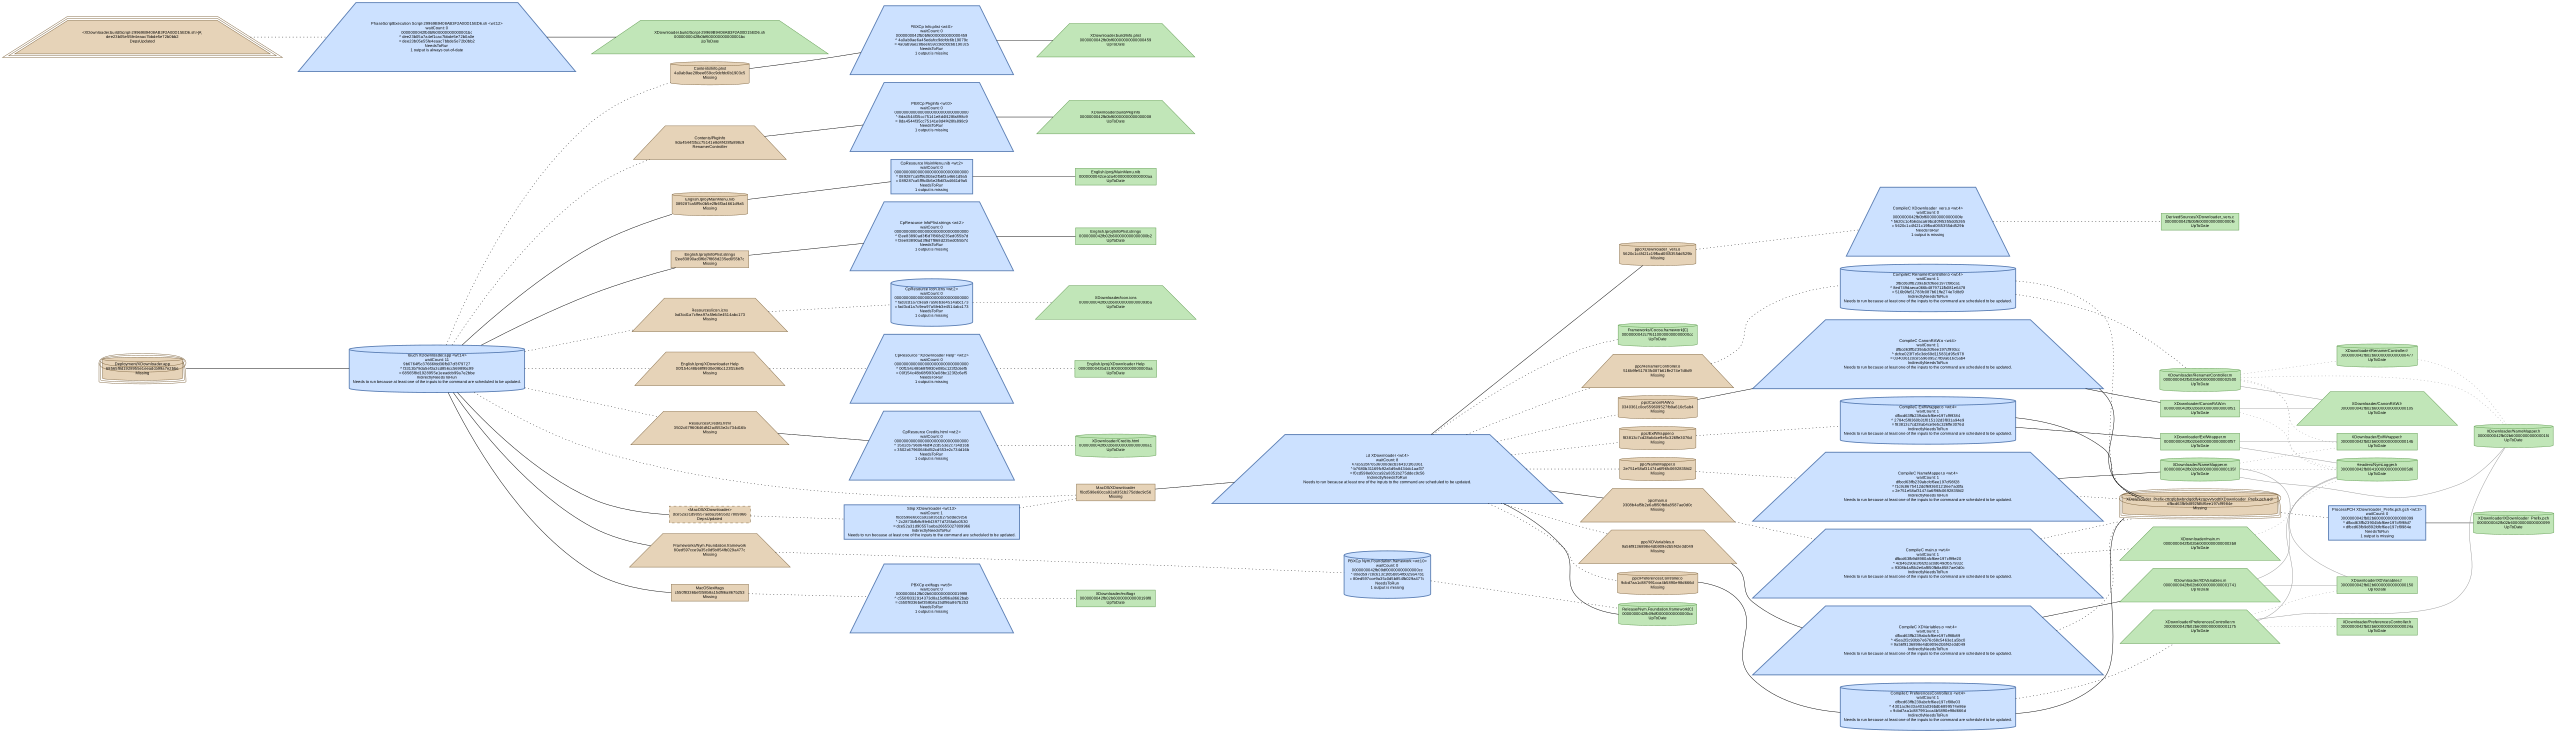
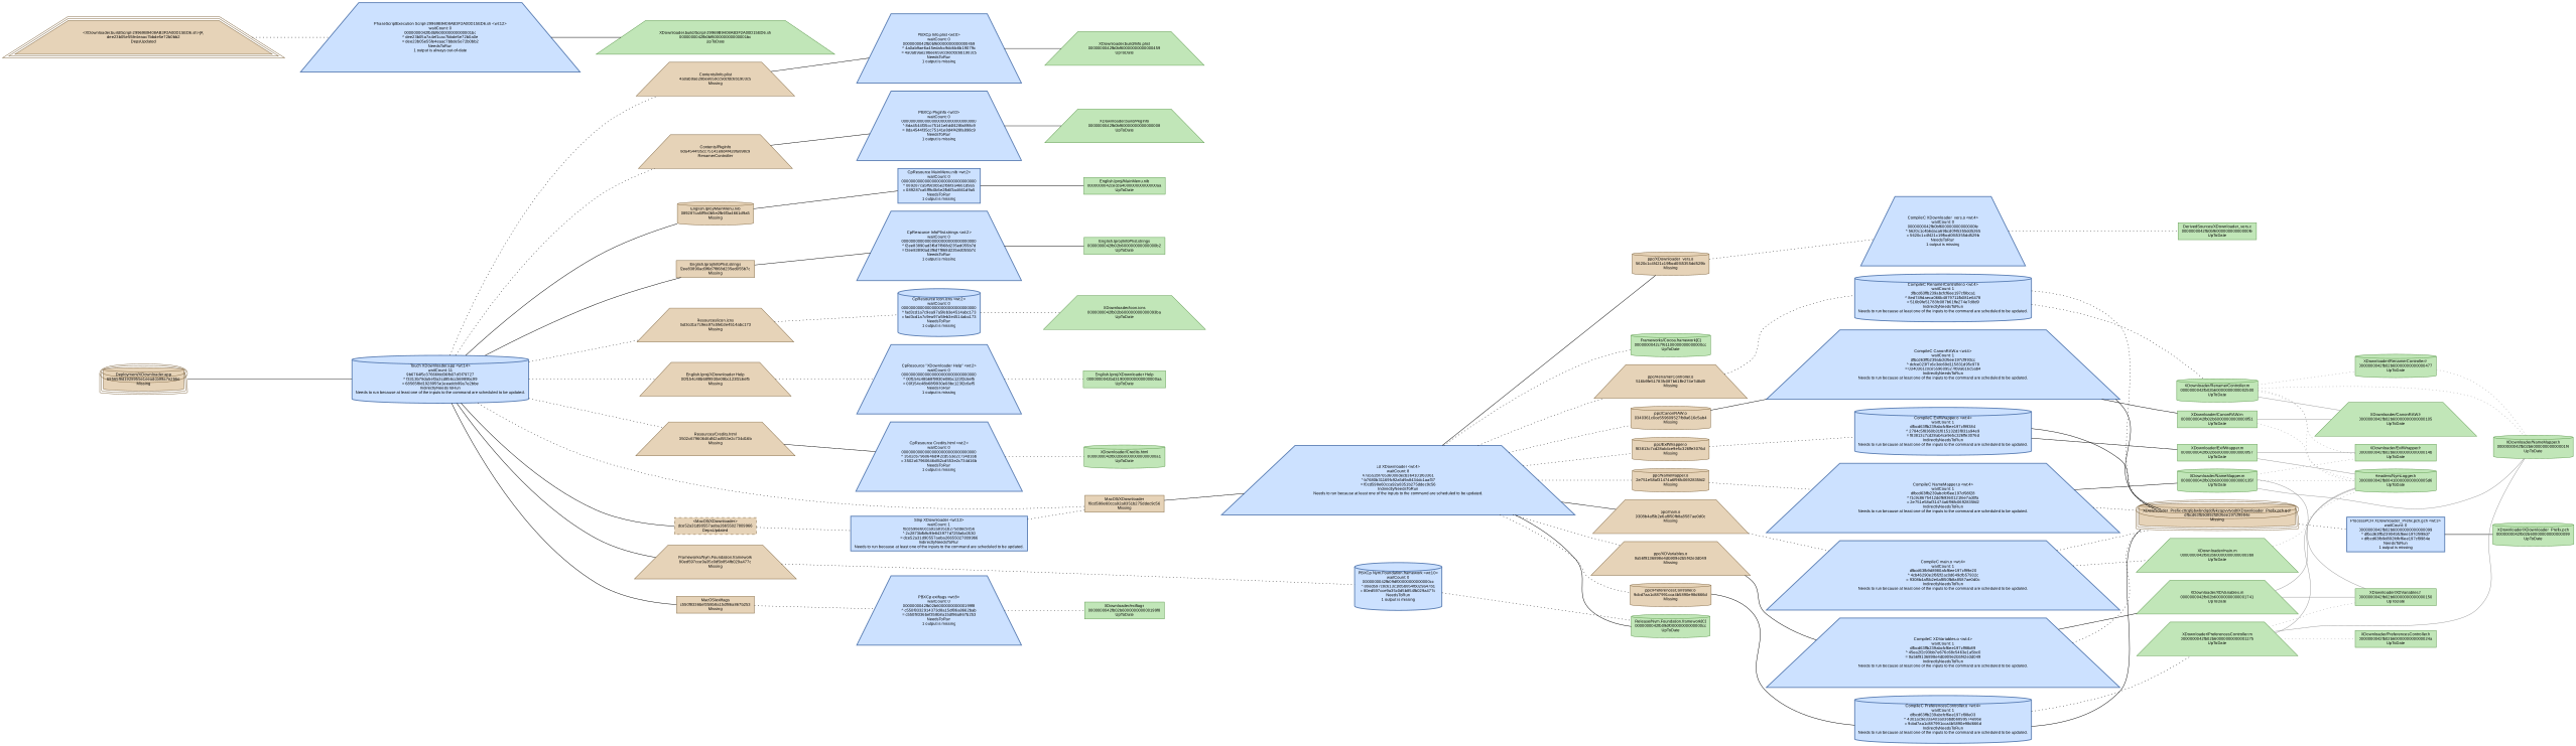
  digraph {
    concentrate=false
    fontname="Liberation Sans"
    rankdir=LR
    node [color="0.3 0.5 0.6" fillcolor="0.3 0.2 0.9" fontname="Liberation Sans" fontsize=9 shape=trapezium style=filled]
    edge [arrowhead=none arrowtail=normal color=black fontname="Liberation Sans" style=dotted]
    n1 [color="0.1 0.5 0.5" fillcolor="0.1 0.2 0.9" label="Deployment/XDownloader.app\n68565f8d1928955e1eeadcb99a7e2bbe\nMissing" peripheries=3 shape=cylinder]
    n2 [color="0.6 0.5 0.7" fillcolor="0.6 0.2 1.0" label="Touch XDownloader.app <wt:14>\nwaitCount: 11\n9b6764f5c37666fdd36fb07cf3f79727\n^ f3313b78da5ef3a3cd856cc56989bc99\n= 68565f8d1928955e1eeadcb99a7e2bbe\nIndirectlyNeedsToRun\nNeeds to run because at least one of the inputs to the command are scheduled to be updated." shape=cylinder style="filled,bold"]
-   n3 [color="0.1 0.5 0.5" fillcolor="0.1 0.2 0.9" label="Contents/Info.plist\n4a0ab9ae28bee659cc9dcfdc6b1903c5\nMissing" shape=cylinder]
+   n3 [color="0.1 0.5 0.5" fillcolor="0.1 0.2 0.9" label="Contents/Info.plist\n4a0ab9ae28bee659cc9dcfdc6b1903c5\nMissing"]
    n4 [color="0.1 0.5 0.5" fillcolor="0.1 0.2 0.9" label="Contents/PkgInfo\n8da4544f35cc75141e8d4f428fa898c9\nRenamerController"]
    n5 [color="0.1 0.5 0.5" fillcolor="0.1 0.2 0.9" label="English.lproj/MainMenu.nib\n089287ca5ff9c0b5e2fb6f3a4661d9a5\nMissing" shape=cylinder]
    n6 [color="0.1 0.5 0.5" fillcolor="0.1 0.2 0.9" label="English.lproj/InfoPlist.strings\nf2ee83890ad3f6d7f868d235ed055b7d\nMissing" shape=box]
    n7 [color="0.1 0.5 0.5" fillcolor="0.1 0.2 0.9" label="Resources/icon.icns\nfad3cd1a7c9ea97a5feb3e4514abc173\nMissing"]
    n8 [color="0.1 0.5 0.5" fillcolor="0.1 0.2 0.9" label="English.lproj/XDownloader Help\n00f154c48b68f9930e08bc123f2c6ef5\nMissing"]
    n9 [color="0.1 0.5 0.5" fillcolor="0.1 0.2 0.9" label="Resources/Credits.html\n3502c67960646df42cd553e2c734d16b\nMissing"]
    n10 [color="0.1 0.5 0.5" fillcolor="0.1 0.2 0.9" label="MacOS/XDownloader\nf0cd598e60cca92a8351b275ddec9c56\nMissing" shape=box]
    n11 [color="0.1 0.5 0.5" fillcolor="0.1 0.2 0.9" label="MacOS/exiftags\nc550f8336bef358b8a15df86a867b253\nMissing" shape=box]
    n12 [color="0.1 0.5 0.5" fillcolor="0.1 0.2 0.9" label="Frameworks/Nym.Foundation.framework\n80ed597cce9a35c0d5b854fb029a477d\nMissing"]
    n13 [color="0.1 0.5 0.5" fillcolor="0.1 0.2 0.9" label="<MacOS/XDownloader>\ndce52a31d90557aeba26655027809966\nDepsUpdated" shape=box style="filled,dashed"]
    n14 [color="0.6 0.5 0.7" fillcolor="0.6 0.2 1.0" label="PBXCp Info.plist <wt:0>\nwaitCount: 0\n0000000042fb0bf60000000000000459\n^ 4a0ab9ae6a45edafcc9dcfdc6b19079c\n= 4a0ab9ae28bee659cc9dcfdc6b1903c5\nNeedsToRun\n1 output is missing" style="filled,bold"]
    n15 [label="XDownloader.build/Info.plist\n0000000042fb0bf60000000000000459\nUpToDate"]
    n16 [color="0.6 0.5 0.7" fillcolor="0.6 0.2 1.0" label="PBXCp PkgInfo <wt:0>\nwaitCount: 0\n00000000000000000000000000000000\n^ 8da4544f35cc75141e8d4f428fa898c9\n= 8da4544f35cc75141e8d4f428fa898c9\nNeedsToRun\n1 output is missing" style="filled,bold"]
    n17 [label="XDownloader.build/PkgInfo\n0000000042fb0bf60000000000000008\nUpToDate"]
    n18 [color="0.6 0.5 0.7" fillcolor="0.6 0.2 1.0" label="CpResource MainMenu.nib <wt:2>\nwaitCount: 0\n00000000000000000000000000000000\n^ 089287ca5ff9c0b5e2fb6f3a4661d9a5\n= 089287ca5ff9c0b5e2fb6f3a4661d9a5\nNeedsToRun\n1 output is missing" shape=box style="filled,bold"]
    n19 [label="English.lproj/MainMenu.nib\n0000000042cecda400000000000000aa\nUpToDate" shape=box]
    n20 [color="0.6 0.5 0.7" fillcolor="0.6 0.2 1.0" label="CpResource InfoPlist.strings <wt:2>\nwaitCount: 0\n00000000000000000000000000000000\n^ f2ee83890ad3f6d7f868d235ed055b7d\n= f2ee83890ad3f6d7f868d235ed055b7d\nNeedsToRun\n1 output is missing" style="filled,bold"]
    n21 [label="English.lproj/InfoPlist.strings\n0000000042fb02b600000000000000b2\nUpToDate" shape=box]
    n22 [color="0.6 0.5 0.7" fillcolor="0.6 0.2 1.0" label="CpResource icon.icns <wt:2>\nwaitCount: 0\n00000000000000000000000000000000\n^ fad3cd1a7c9ea97a5feb3e4514abc173\n= fad3cd1a7c9ea97a5feb3e4514abc173\nNeedsToRun\n1 output is missing" shape=cylinder style="filled,bold"]
    n23 [label="XDownloader/icon.icns\n0000000042fb02b600000000000093ba\nUpToDate"]
    n24 [color="0.6 0.5 0.7" fillcolor="0.6 0.2 1.0" label="CpResource \"XDownloader Help\" <wt:2>\nwaitCount: 0\n00000000000000000000000000000000\n^ 00f154c48b68f9930e08bc123f2c6ef5\n= 00f154c48b68f9930e08bc123f2c6ef5\nNeedsToRun\n1 output is missing" style="filled,bold"]
    n25 [label="English.lproj/XDownloader Help\n0000000042bd319000000000000000aa\nUpToDate" shape=box]
    n26 [color="0.6 0.5 0.7" fillcolor="0.6 0.2 1.0" label="CpResource Credits.html <wt:2>\nwaitCount: 0\n00000000000000000000000000000000\n^ 3502c67960646df42cd553e2c734d16b\n= 3502c67960646df42cd553e2c734d16b\nNeedsToRun\n1 output is missing" style="filled,bold"]
    n27 [label="XDownloader/Credits.html\n0000000042fb02b600000000000000a1\nUpToDate" shape=cylinder]
    n28 [color="0.1 0.5 0.5" fillcolor="0.1 0.2 0.9" label="ppc/main.o\n9308b4af5b2e6af850fb8a8587ae0d0c\nMissing"]
    n29 [color="0.6 0.5 0.7" fillcolor="0.6 0.2 1.0" label="CompileC main.o <wt:4>\nwaitCount: 1\ndfbcd63fb9d8980afcf6ee197cf99e20\n^ 4cb46290e2f6f2f2ac0d649cfb57932c\n= 9308b4af5b2e6af850fb8a8587ae0d0c\nIndirectlyNeedsToRun\nNeeds to run because at least one of the inputs to the command are scheduled to be updated." style="filled,bold"]
    n30 [color="0.1 0.5 0.5" fillcolor="0.1 0.2 0.9" label="XDownloader_Prefix-cttcqfgbwbndqddfykzqpvvtvodt/XDownloader_Prefix.pch.gch\ndfbcd63fb9d892fdfcf6ee197cf9984e\nMissing" peripheries=3 shape=cylinder]
    n31 [label="XDownloader/main.m\n0000000042fb02b600000000000003b8\nUpToDate"]
    n32 [label="XDownloader/XDownloader_Prefix.pch\n0000000042fb02b60000000000000099\nUpToDate" shape=cylinder]
    n33 [color="0.6 0.5 0.7" fillcolor="0.6 0.2 1.0" label="ProcessPCH XDownloader_Prefix.pch.gch <wt:3>\nwaitCount: 0\n0000000042fb02b60000000000000099\n^ dfbcd63ffb23904bfcf6ee197cf998d7\n= dfbcd63fb9d892fdfcf6ee197cf9984e\nNeedsToRun\n1 output is missing" shape=box style="filled,bold"]
    n34 [label="Headers/NymLogger.h\n0000000042fb084100000000000005d6\nUpToDate" shape=cylinder]
    n35 [color="0.1 0.5 0.5" fillcolor="0.1 0.2 0.9" label="ppc/RenamerController.o\n516b9fe51783fc087b61ffe274e7d8d9\nMissing"]
    n36 [color="0.6 0.5 0.7" fillcolor="0.6 0.2 1.0" label="CompileC RenamerController.o <wt:4>\nwaitCount: 1\ndfbcd63ffb239abcfcf6ee197cf9bca1\n^ 8ed749daeca066b4879711fb081e6478\n= 516b9fe51783fc087b61ffe274e7d8d9\nIndirectlyNeedsToRun\nNeeds to run because at least one of the inputs to the command are scheduled to be updated." shape=cylinder style="filled,bold"]
    n37 [label="XDownloader/RenamerController.m\n0000000042fb02b60000000000002500\nUpToDate" shape=cylinder]
    n38 [label="XDownloader/RenamerController.h\n0000000042fb02b60000000000000477\nUpToDate" shape=cylinder]
    n39 [label="XDownloader/NameMapper.h\n0000000042fb02b600000000000001f4\nUpToDate" shape=cylinder]
    n40 [label="XDownloader/ExifWrapper.h\n0000000042fb02b6000000000000014b\nUpToDate" shape=box]
    n41 [label="XDownloader/CanonRAW.h\n0000000042fb02b60000000000000105\nUpToDate"]
    n42 [color="0.1 0.5 0.5" fillcolor="0.1 0.2 0.9" label="ppc/NameMapper.o\n2e751e58af31474a6f96fc0692835fd2\nMissing" shape=cylinder]
    n43 [color="0.6 0.5 0.7" fillcolor="0.6 0.2 1.0" label="CompileC NameMapper.o <wt:4>\nwaitCount: 1\ndfbcd63ffb239abcfcf6ee197cf98f28\n^ f1c9c8675412ddf69360121fee7ad0fa\n= 2e751e58af31474a6f96fc0692835fd2\nIndirectlyNeedsToRun\nNeeds to run because at least one of the inputs to the command are scheduled to be updated." style="filled,bold"]
    n44 [label="XDownloader/NameMapper.m\n0000000042fb02b6000000000000135f\nUpToDate" shape=cylinder]
    n45 [label="XDownloader/XDVariables.h\n0000000042fb02b60000000000000150\nUpToDate" shape=box]
    n46 [color="0.1 0.5 0.5" fillcolor="0.1 0.2 0.9" label="ppc/ExifWrapper.o\nf83813c7cd28ab4ce9e5c326ffe3076d\nMissing" shape=cylinder]
    n47 [color="0.6 0.5 0.7" fillcolor="0.6 0.2 1.0" label="CompileC ExifWrapper.o <wt:4>\nwaitCount: 1\ndfbcd63ffb239abcfcf6ee197cf99384\n^ 2784c5f8360b31f015132d3f831a94e9\n= f83813c7cd28ab4ce9e5c326ffe3076d\nIndirectlyNeedsToRun\nNeeds to run because at least one of the inputs to the command are scheduled to be updated." shape=cylinder style="filled,bold"]
    n48 [label="XDownloader/ExifWrapper.m\n0000000042fb02b60000000000000f57\nUpToDate" shape=box]
    n49 [color="0.1 0.5 0.5" fillcolor="0.1 0.2 0.9" label="ppc/PreferencesController.o\n9cbd7aa1c887991cca4b5890e98d666d\nMissing" shape=cylinder]
    n50 [color="0.6 0.5 0.7" fillcolor="0.6 0.2 1.0" label="CompileC PreferencesController.o <wt:4>\nwaitCount: 1\ndfbcd63ffb239abcfcf6ee197cf98e03\n^ 4301ac9e33a403a036bdb6899574e86e\n= 9cbd7aa1c887991cca4b5890e98d666d\nIndirectlyNeedsToRun\nNeeds to run because at least one of the inputs to the command are scheduled to be updated." shape=cylinder style="filled,bold"]
    n51 [label="XDownloader/PreferencesController.m\n0000000042fb02b60000000000001175\nUpToDate"]
    n52 [label="XDownloader/PreferencesController.h\n0000000042fb02b6000000000000024a\nUpToDate" shape=box]
    n53 [color="0.1 0.5 0.5" fillcolor="0.1 0.2 0.9" label="ppc/XDVariables.o\n9a56f9136898e4db909e2b5f42e3d049\nMissing"]
    n54 [color="0.6 0.5 0.7" fillcolor="0.6 0.2 1.0" label="CompileC XDVariables.o <wt:4>\nwaitCount: 1\ndfbcd63ffb239abcfcf6ee197cf98b89\n^ 45ea2f2c93bb7e676c68c5463e1a5bc0\n= 9a56f9136898e4db909e2b5f42e3d049\nIndirectlyNeedsToRun\nNeeds to run because at least one of the inputs to the command are scheduled to be updated." style="filled,bold"]
    n55 [label="XDownloader/XDVariables.m\n0000000042fb02b60000000000001741\nUpToDate"]
    n56 [color="0.1 0.5 0.5" fillcolor="0.1 0.2 0.9" label="ppc/CanonRAW.o\n0340361c0ce559609527fb9a616c5ab4\nMissing" shape=cylinder]
    n57 [color="0.6 0.5 0.7" fillcolor="0.6 0.2 1.0" label="CompileC CanonRAW.o <wt:4>\nwaitCount: 1\ndfbcd63ffb239abcfcf6ee197cf993cc\n^ dcfce023f7c6c3dc69d115831d95c978\n= 0340361c0ce559609527fb9a616c5ab4\nIndirectlyNeedsToRun\nNeeds to run because at least one of the inputs to the command are scheduled to be updated." style="filled,bold"]
    n58 [label="XDownloader/CanonRAW.m\n0000000042fb02b60000000000000f51\nUpToDate" shape=box]
    n59 [color="0.1 0.5 0.5" fillcolor="0.1 0.2 0.9" label="ppc/XDownloader_vers.o\n5620c1c4f421c19fbcd0f45355dd529b\nMissing" shape=cylinder]
    n60 [color="0.6 0.5 0.7" fillcolor="0.6 0.2 1.0" label="CompileC XDownloader_vers.o <wt:4>\nwaitCount: 0\n0000000042fb0bf600000000000000fe\n^ 5620c1c4b6daca69bcd0f45355dd5265\n= 5620c1c4f421c19fbcd0f45355dd529b\nNeedsToRun\n1 output is missing" style="filled,bold"]
    n61 [label="DerivedSources/XDownloader_vers.c\n0000000042fb0bf600000000000000fe\nUpToDate" shape=box]
    n62 [color="0.6 0.5 0.7" fillcolor="0.6 0.2 1.0" label="Ld XDownloader <wt:4>\nwaitCount: 8\n47a552bf76536000decb364101f63361\n^ b7680b31169fc92a5d9a8434dc1aaf37\n= f0cd598e60cca92a8351b275ddec9c56\nIndirectlyNeedsToRun\nNeeds to run because at least one of the inputs to the command are scheduled to be updated." style="filled,bold"]
    n63 [label="Frameworks/Cocoa.framework[C]\n0000000042c7f61100000000000000cc\nUpToDate" shape=cylinder]
    n64 [label="Release/Nym.Foundation.framework[C]\n0000000042fb09df00000000000000cc\nUpToDate" shape=cylinder]
    n65 [color="0.6 0.5 0.7" fillcolor="0.6 0.2 1.0" label="PBXCp exiftags <wt:8>\nwaitCount: 0\n0000000042fb02b600000000000199f8\n^ c550f8332914373d8a15df86a8662bab\n= c550f8336bef358b8a15df86a867b253\nNeedsToRun\n1 output is missing" style="filled,bold"]
    n66 [label="XDownloader/exiftags\n0000000042fb02b600000000000199f8\nUpToDate" shape=box]
    n67 [color="0.6 0.5 0.7" fillcolor="0.6 0.2 1.0" label="PBXCp Nym.Foundation.framework <wt:10>\nwaitCount: 0\n0000000042fb09df00000000000000cc\n^ 80ed597c8c613c1fd5b854fb029a47b1\n= 80ed597cce9a35c0d5b854fb029a477d\nNeedsToRun\n1 output is missing" shape=cylinder style="filled,bold"]
    n68 [color="0.1 0.5 0.5" fillcolor="0.1 0.2 0.9" label="<XDownloader.build/Script-29969B9408AB3F2A00D15ED6.sh>[A]\ndee23b05e55fe4eaac7bbde5e72b0bb2\nDepsUpdated" peripheries=3]
    n69 [color="0.6 0.5 0.7" fillcolor="0.6 0.2 1.0" label="PhaseScriptExecution Script-29969B9408AB3F2A00D15ED6.sh <wt:12>\nwaitCount: 0\n0000000042fb0bf600000000000001bc\n^ dee23b05a7a4ef1cac7bbde5e72b0a0e\n= dee23b05e55fe4eaac7bbde5e72b0bb2\nNeedsToRun\n1 output is always out-of-date" style="filled,bold"]
    n70 [label="XDownloader.build/Script-29969B9408AB3F2A00D15ED6.sh\n0000000042fb0bf600000000000001bc\nUpToDate"]
    n71 [color="0.6 0.5 0.7" fillcolor="0.6 0.2 1.0" label="Strip XDownloader <wt:13>\nwaitCount: 1\nf0cd598e60cca92a8351b275ddec9c56\n^ 2c2873bfb9c9fe843977d725fa6c0530\n= dce52a31d90557aeba26655027809966\nIndirectlyNeedsToRun\nNeeds to run because at least one of the inputs to the command are scheduled to be updated." shape=box style="filled,bold"]
    n1 -> n2 [style=solid]
    n2 -> n3
    n2 -> n4
    n2 -> n5 [style=solid]
    n2 -> n6 [style=solid]
    n2 -> n7
    n2 -> n8
    n2 -> n9
    n2 -> n10
    n2 -> n11 [style=solid]
    n2 -> n12 [style=solid]
    n2 -> n13 [style=solid]
    n3 -> n14 [style=solid]
    n4 -> n16 [style=solid]
    n5 -> n18 [style=solid]
    n6 -> n20 [style=solid]
    n7 -> n22
    n8 -> n24
    n9 -> n26 [style=solid]
    n10 -> n62 [style=solid]
    n11 -> n65
    n12 -> n67
    n13 -> n71
    n14 -> n15 [style=solid]
    n16 -> n17 [style=solid]
    n18 -> n19 [style=solid]
    n20 -> n21 [style=solid]
    n22 -> n23
    n24 -> n25
    n26 -> n27
    n28 -> n29
    n29 -> n30
    n29 -> n31
    n30 -> n33
    n31 -> n34 [color=gray60]
    n33 -> n32 [style=solid]
    n35 -> n36
    n36 -> n30
    n36 -> n37
    n37 -> n34 [color=gray60]
    n37 -> n38 [color=gray60]
    n37 -> n39 [color=gray60]
    n37 -> n40 [color=gray60]
    n37 -> n41 [color=gray60 style=solid]
    n38 -> n39 [color=gray60]
    n42 -> n43
    n43 -> n30
    n43 -> n44 [style=solid]
    n44 -> n34 [color=gray60]
    n44 -> n39 [color=gray60 style=solid]
    n44 -> n40 [color=gray60]
    n44 -> n45 [color=gray60 style=solid]
    n46 -> n47
    n47 -> n30 [style=solid]
    n47 -> n48 [style=solid]
    n48 -> n34 [color=gray60 style=solid]
    n48 -> n40 [color=gray60 style=solid]
    n49 -> n50 [style=solid]
    n50 -> n30 [style=solid]
    n50 -> n51
    n51 -> n34 [color=gray60 style=solid]
    n51 -> n39 [color=gray60 style=solid]
    n51 -> n45 [color=gray60]
    n51 -> n52 [color=gray60]
    n53 -> n54 [style=solid]
    n54 -> n30
    n54 -> n55 [style=solid]
    n55 -> n34 [color=gray60 style=solid]
    n55 -> n45 [color=gray60 style=solid]
    n56 -> n57 [style=solid]
    n57 -> n30 [style=solid]
    n57 -> n58 [style=solid]
    n58 -> n34 [color=gray60]
    n58 -> n41 [color=gray60 style=solid]
    n59 -> n60
    n60 -> n61
    n62 -> n28 [style=solid]
    n62 -> n35
    n62 -> n42
    n62 -> n46
    n62 -> n49
    n62 -> n53
    n62 -> n56
    n62 -> n59 [style=solid]
    n62 -> n63
    n62 -> n64 [style=solid]
    n65 -> n66
    n67 -> n64
    n68 -> n69
    n69 -> n70 [style=solid]
    n71 -> n10
  }
